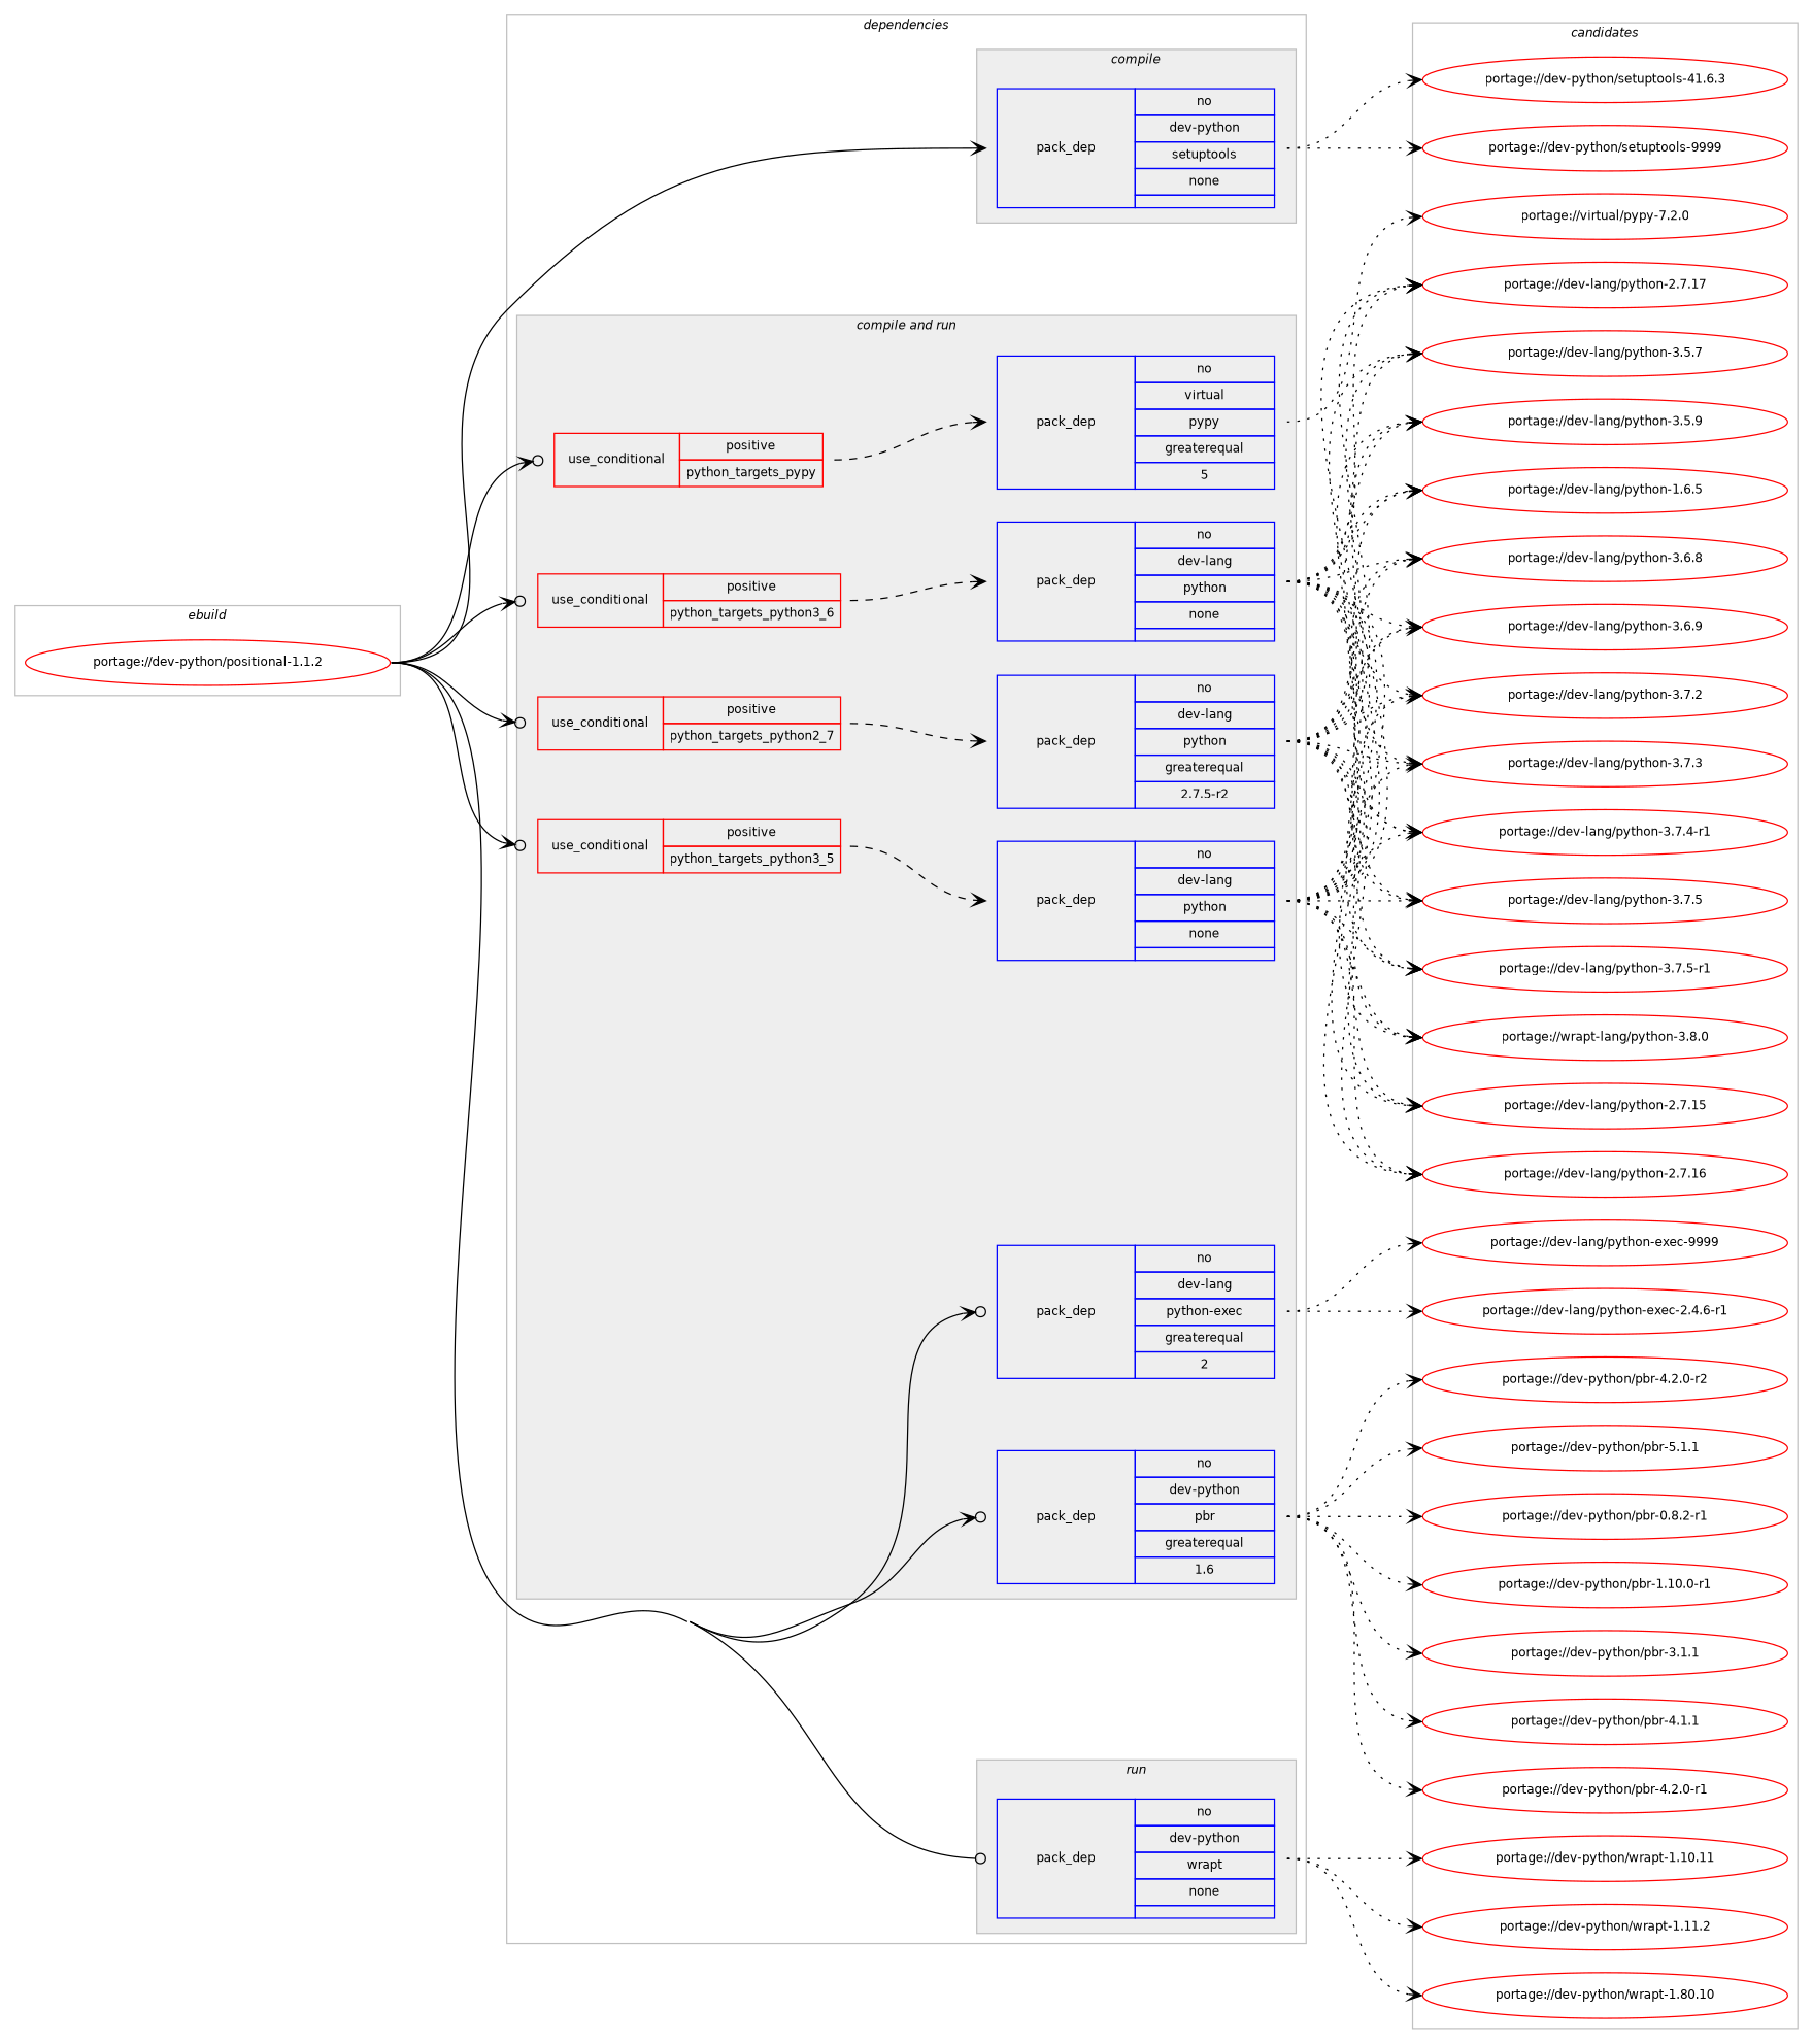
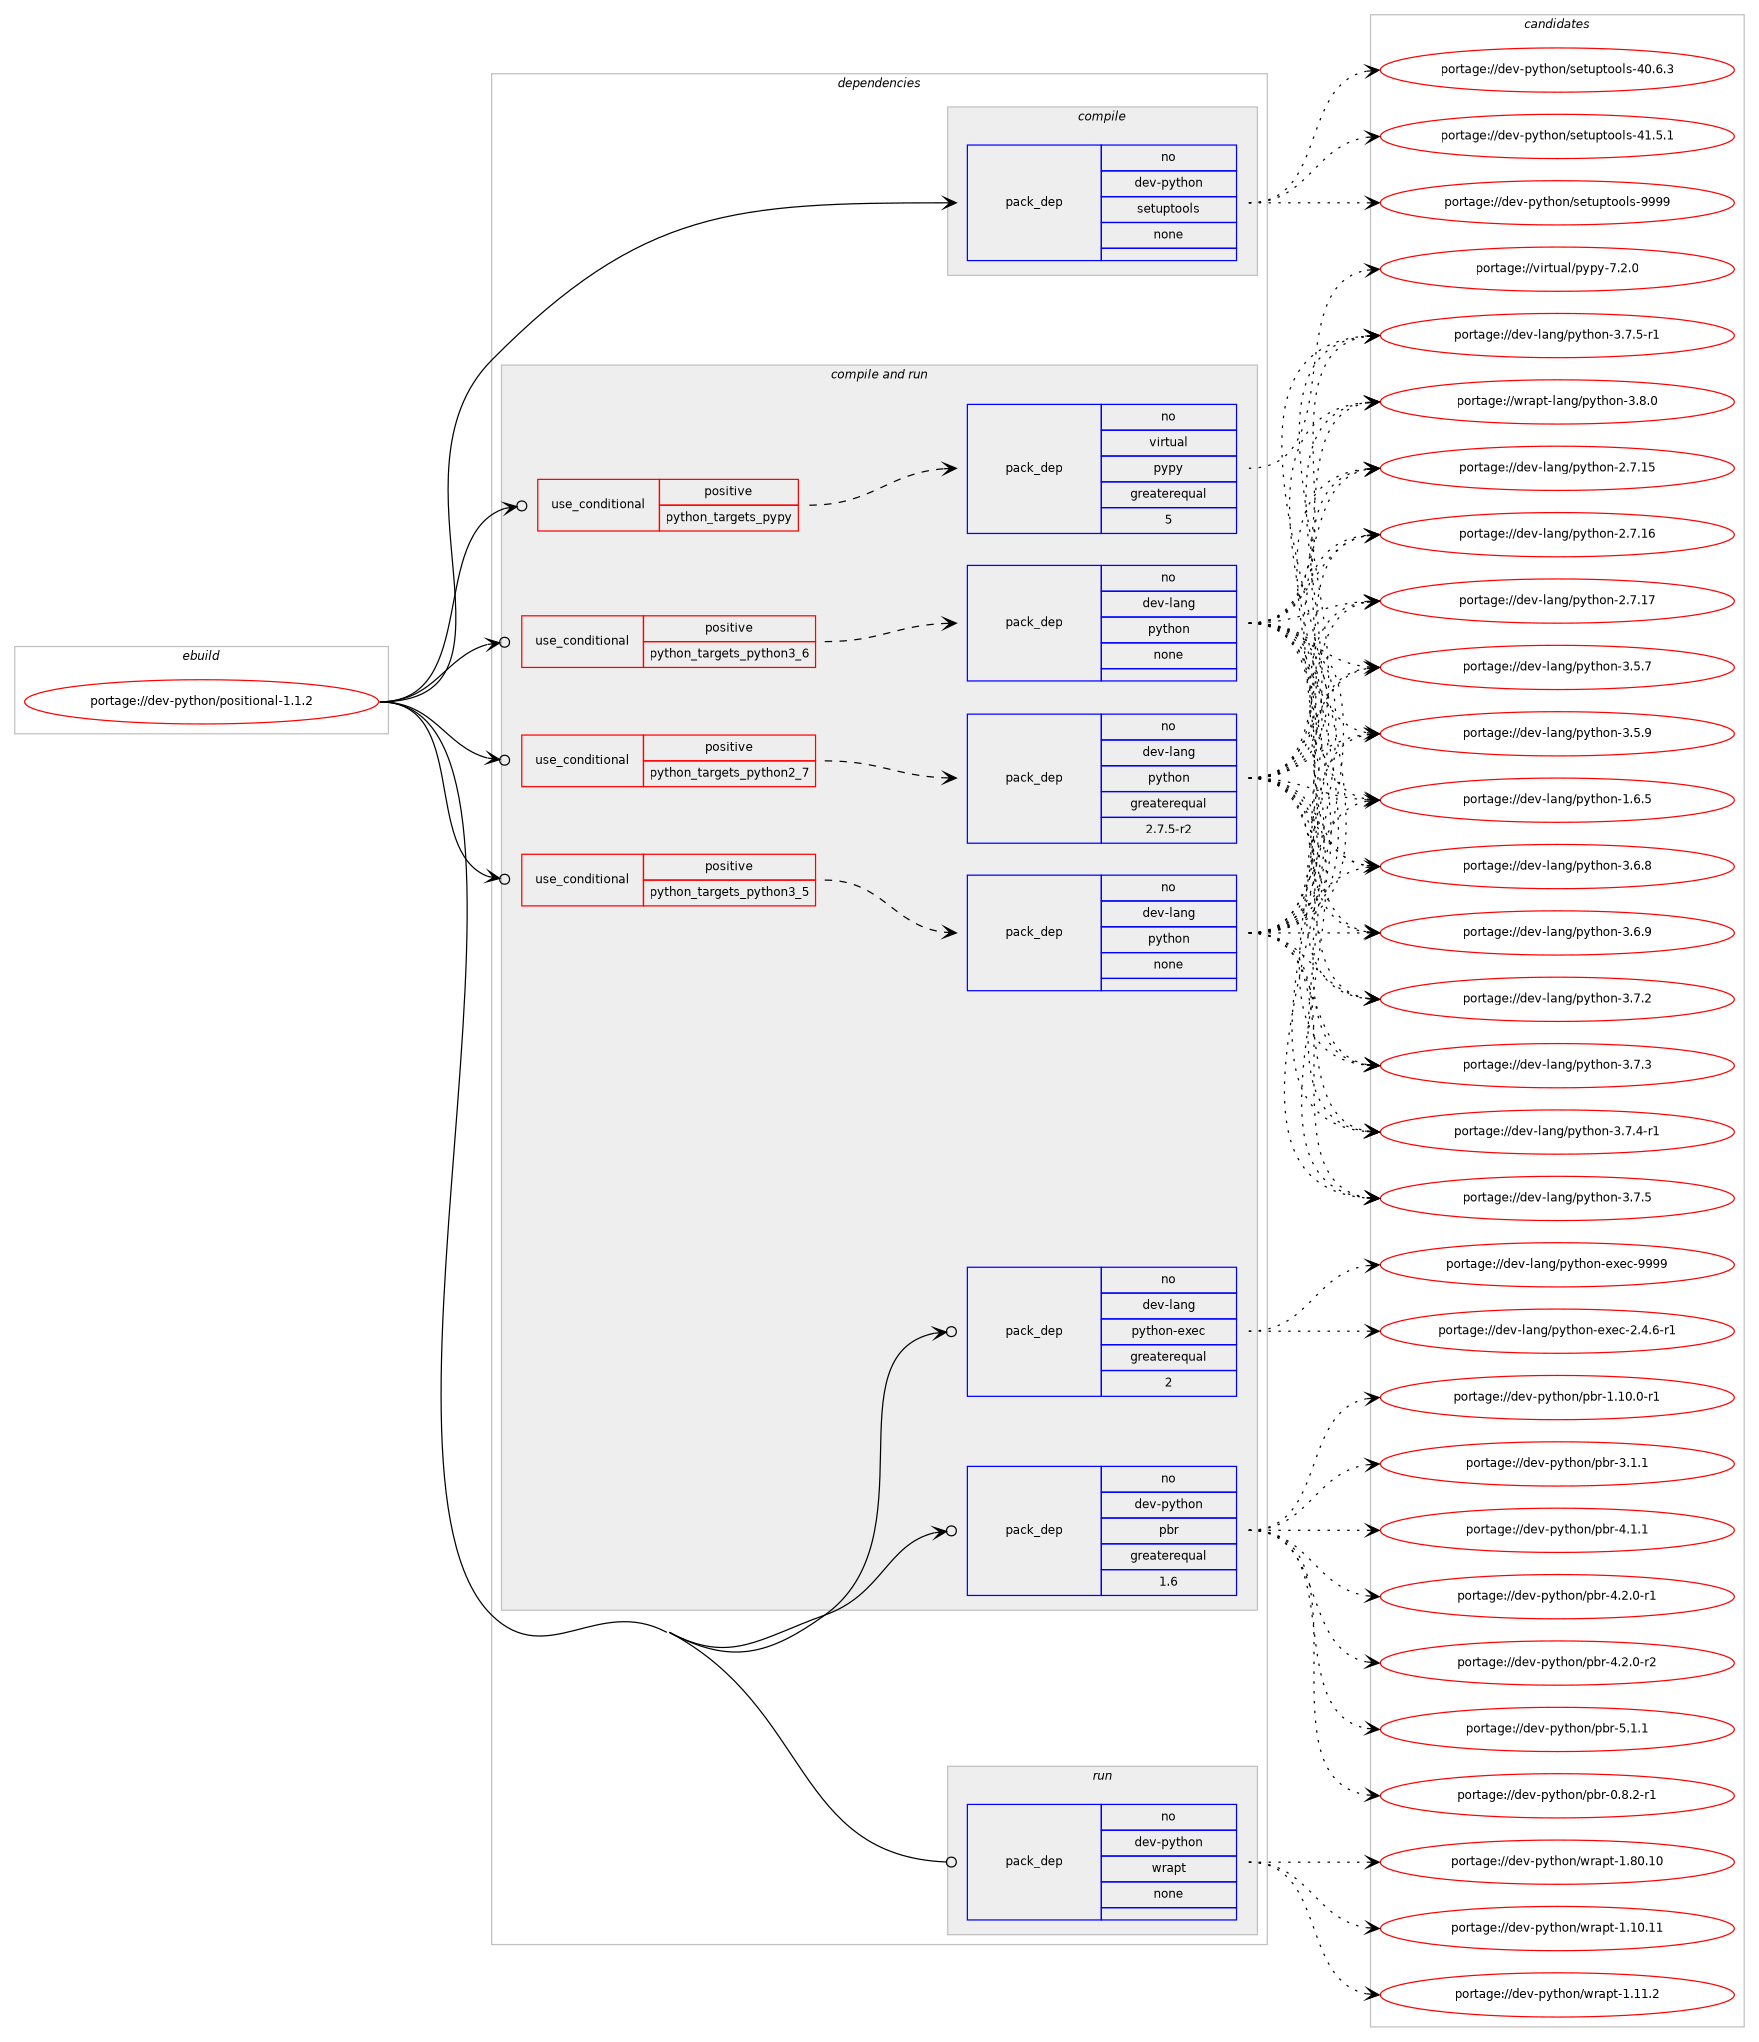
  digraph {
    compound=true
    concentrate=true
    fontname=Helvetica
    fontsize=10
    newrank=true
    rankdir=LR
    ranksep=1.5
    node [color=red fontname=Helvetica fontsize=10]
    edge [arrowhead=vee headport=w style=dotted tailport=e weight=100]
    n1 [label="portage://dev-python/positional-1.1.2" width=4]
    n2 [color=blue label=<<TABLE BORDER="0" CELLBORDER="1" CELLSPACING="0" CELLPADDING="4" WIDTH="220"><TR><TD ROWSPAN="6" CELLPADDING="30">pack_dep</TD></TR><TR><TD WIDTH="110">no</TD></TR><TR><TD>dev-python</TD></TR><TR><TD>setuptools</TD></TR><TR><TD>none</TD></TR><TR><TD></TD></TR></TABLE>> shape=none]
    n3 [color=blue label=<<TABLE BORDER="0" CELLBORDER="1" CELLSPACING="0" CELLPADDING="4" WIDTH="220"><TR><TD ROWSPAN="6" CELLPADDING="30">pack_dep</TD></TR><TR><TD WIDTH="110">no</TD></TR><TR><TD>virtual</TD></TR><TR><TD>pypy</TD></TR><TR><TD>greaterequal</TD></TR><TR><TD>5</TD></TR></TABLE>> shape=none]
    n4 [label=<<TABLE BORDER="0" CELLBORDER="1" CELLSPACING="0" CELLPADDING="4"><TR><TD ROWSPAN="3" CELLPADDING="10">use_conditional</TD></TR><TR><TD>positive</TD></TR><TR><TD>python_targets_pypy</TD></TR></TABLE>> shape=none]
    n5 [color=blue label=<<TABLE BORDER="0" CELLBORDER="1" CELLSPACING="0" CELLPADDING="4" WIDTH="220"><TR><TD ROWSPAN="6" CELLPADDING="30">pack_dep</TD></TR><TR><TD WIDTH="110">no</TD></TR><TR><TD>dev-lang</TD></TR><TR><TD>python</TD></TR><TR><TD>greaterequal</TD></TR><TR><TD>2.7.5-r2</TD></TR></TABLE>> shape=none]
    n6 [label=<<TABLE BORDER="0" CELLBORDER="1" CELLSPACING="0" CELLPADDING="4"><TR><TD ROWSPAN="3" CELLPADDING="10">use_conditional</TD></TR><TR><TD>positive</TD></TR><TR><TD>python_targets_python2_7</TD></TR></TABLE>> shape=none]
    n7 [color=blue label=<<TABLE BORDER="0" CELLBORDER="1" CELLSPACING="0" CELLPADDING="4" WIDTH="220"><TR><TD ROWSPAN="6" CELLPADDING="30">pack_dep</TD></TR><TR><TD WIDTH="110">no</TD></TR><TR><TD>dev-lang</TD></TR><TR><TD>python</TD></TR><TR><TD>none</TD></TR><TR><TD></TD></TR></TABLE>> shape=none]
    n8 [label=<<TABLE BORDER="0" CELLBORDER="1" CELLSPACING="0" CELLPADDING="4"><TR><TD ROWSPAN="3" CELLPADDING="10">use_conditional</TD></TR><TR><TD>positive</TD></TR><TR><TD>python_targets_python3_5</TD></TR></TABLE>> shape=none]
    n9 [color=blue label=<<TABLE BORDER="0" CELLBORDER="1" CELLSPACING="0" CELLPADDING="4" WIDTH="220"><TR><TD ROWSPAN="6" CELLPADDING="30">pack_dep</TD></TR><TR><TD WIDTH="110">no</TD></TR><TR><TD>dev-lang</TD></TR><TR><TD>python</TD></TR><TR><TD>none</TD></TR><TR><TD></TD></TR></TABLE>> shape=none]
    n10 [label=<<TABLE BORDER="0" CELLBORDER="1" CELLSPACING="0" CELLPADDING="4"><TR><TD ROWSPAN="3" CELLPADDING="10">use_conditional</TD></TR><TR><TD>positive</TD></TR><TR><TD>python_targets_python3_6</TD></TR></TABLE>> shape=none]
    n11 [color=blue label=<<TABLE BORDER="0" CELLBORDER="1" CELLSPACING="0" CELLPADDING="4" WIDTH="220"><TR><TD ROWSPAN="6" CELLPADDING="30">pack_dep</TD></TR><TR><TD WIDTH="110">no</TD></TR><TR><TD>dev-lang</TD></TR><TR><TD>python-exec</TD></TR><TR><TD>greaterequal</TD></TR><TR><TD>2</TD></TR></TABLE>> shape=none]
    n12 [color=blue label=<<TABLE BORDER="0" CELLBORDER="1" CELLSPACING="0" CELLPADDING="4" WIDTH="220"><TR><TD ROWSPAN="6" CELLPADDING="30">pack_dep</TD></TR><TR><TD WIDTH="110">no</TD></TR><TR><TD>dev-python</TD></TR><TR><TD>pbr</TD></TR><TR><TD>greaterequal</TD></TR><TR><TD>1.6</TD></TR></TABLE>> shape=none]
    n13 [color=blue label=<<TABLE BORDER="0" CELLBORDER="1" CELLSPACING="0" CELLPADDING="4" WIDTH="220"><TR><TD ROWSPAN="6" CELLPADDING="30">pack_dep</TD></TR><TR><TD WIDTH="110">no</TD></TR><TR><TD>dev-python</TD></TR><TR><TD>wrapt</TD></TR><TR><TD>none</TD></TR><TR><TD></TD></TR></TABLE>> shape=none]
-   n14 [label="portage://dev-python/setuptools-41.6.3" width=4]
+   n14 [label="portage://dev-python/setuptools-40.6.3" width=4]
+   n15 [label="portage://dev-python/setuptools-41.5.1" width=4]
    n16 [label="portage://dev-python/setuptools-9999" width=4]
    n17 [label="portage://virtual/pypy-7.2.0" width=4]
    n18 [label="portage://dev-lang/python-2.7.15" width=4]
    n19 [label="portage://dev-lang/python-2.7.16" width=4]
    n20 [label="portage://dev-lang/python-2.7.17" width=4]
    n21 [label="portage://dev-lang/python-3.5.7" width=4]
    n22 [label="portage://dev-lang/python-3.5.9" width=4]
    n23 [label="portage://dev-lang/python-1.6.5" width=4]
    n24 [label="portage://dev-lang/python-3.6.8" width=4]
    n25 [label="portage://dev-lang/python-3.6.9" width=4]
    n26 [label="portage://dev-lang/python-3.7.2" width=4]
    n27 [label="portage://dev-lang/python-3.7.3" width=4]
    n28 [label="portage://dev-lang/python-3.7.4-r1" width=4]
    n29 [label="portage://dev-lang/python-3.7.5" width=4]
    n30 [label="portage://dev-lang/python-3.7.5-r1" width=4]
    n31 [label="portage://wrapt-lang/python-3.8.0" width=4]
    n32 [label="portage://dev-lang/python-exec-2.4.6-r1" width=4]
    n33 [label="portage://dev-lang/python-exec-9999" width=4]
    n34 [label="portage://dev-python/pbr-0.8.2-r1" width=4]
    n35 [label="portage://dev-python/pbr-1.10.0-r1" width=4]
    n36 [label="portage://dev-python/pbr-3.1.1" width=4]
    n37 [label="portage://dev-python/pbr-4.1.1" width=4]
    n38 [label="portage://dev-python/pbr-4.2.0-r1" width=4]
    n39 [label="portage://dev-python/pbr-4.2.0-r2" width=4]
    n40 [label="portage://dev-python/pbr-5.1.1" width=4]
    n41 [label="portage://dev-python/wrapt-1.80.10" width=4]
    n42 [label="portage://dev-python/wrapt-1.10.11" width=4]
    n43 [label="portage://dev-python/wrapt-1.11.2" width=4]
    subgraph cluster_1 {
      color=gray
      label=<<i>ebuild</i>>
      rank=same
      n1
    }
    subgraph cluster_2 {
      color=gray
      label=<<i>dependencies</i>>
      subgraph cluster_3 {
        color=gray
        fillcolor="#eeeeee"
        label=<<i>compile</i>>
        style=filled
        subgraph sub_4 {
          color=gray
          fillcolor="#eeeeee"
          label=<<i>compile</i>>
          style=filled
          n2
        }
      }
      subgraph cluster_5 {
        color=gray
        fillcolor="#eeeeee"
        label=<<i>compile and run</i>>
        style=filled
        subgraph sub_6 {
          color=gray
          fillcolor="#eeeeee"
          label=<<i>compile and run</i>>
          style=filled
          n4
          subgraph sub_7 {
            color=gray
            fillcolor="#eeeeee"
            label=<<i>compile and run</i>>
            style=filled
            n3
          }
        }
        subgraph sub_8 {
          color=gray
          fillcolor="#eeeeee"
          label=<<i>compile and run</i>>
          style=filled
          n6
          subgraph sub_9 {
            color=gray
            fillcolor="#eeeeee"
            label=<<i>compile and run</i>>
            style=filled
            n5
          }
        }
        subgraph sub_10 {
          color=gray
          fillcolor="#eeeeee"
          label=<<i>compile and run</i>>
          style=filled
          n8
          subgraph sub_11 {
            color=gray
            fillcolor="#eeeeee"
            label=<<i>compile and run</i>>
            style=filled
            n7
          }
        }
        subgraph sub_12 {
          color=gray
          fillcolor="#eeeeee"
          label=<<i>compile and run</i>>
          style=filled
          n10
          subgraph sub_13 {
            color=gray
            fillcolor="#eeeeee"
            label=<<i>compile and run</i>>
            style=filled
            n9
          }
        }
        subgraph sub_14 {
          color=gray
          fillcolor="#eeeeee"
          label=<<i>compile and run</i>>
          style=filled
          n11
        }
        subgraph sub_15 {
          color=gray
          fillcolor="#eeeeee"
          label=<<i>compile and run</i>>
          style=filled
          n12
        }
      }
      subgraph cluster_16 {
        color=gray
        fillcolor="#eeeeee"
        label=<<i>run</i>>
        style=filled
        subgraph sub_17 {
          color=gray
          fillcolor="#eeeeee"
          label=<<i>run</i>>
          style=filled
          n13
        }
      }
    }
    subgraph cluster_18 {
      color=gray
      label=<<i>candidates</i>>
      rank=same
      subgraph sub_19 {
        color=black
        label=<<i>candidates</i>>
        nodesep=1
        rank=same
        n14
+       n15
        n16
      }
      subgraph sub_20 {
        color=black
        label=<<i>candidates</i>>
        nodesep=1
        rank=same
        n17
      }
      subgraph sub_21 {
        color=black
        label=<<i>candidates</i>>
        nodesep=1
        rank=same
        n18
        n19
        n20
        n21
        n22
        n23
        n24
        n25
        n26
        n27
        n28
        n29
        n30
        n31
      }
      subgraph sub_22 {
        color=black
        label=<<i>candidates</i>>
        nodesep=1
        rank=same
        n18
        n19
        n20
        n21
        n22
        n23
        n24
        n25
        n26
        n27
        n28
        n29
        n30
        n31
      }
      subgraph sub_23 {
        color=black
        label=<<i>candidates</i>>
        nodesep=1
        rank=same
        n18
        n19
        n20
        n21
        n22
        n23
        n24
        n25
        n26
        n27
        n28
        n29
        n30
        n31
      }
      subgraph sub_24 {
        color=black
        label=<<i>candidates</i>>
        nodesep=1
        rank=same
        n32
        n33
      }
      subgraph sub_25 {
        color=black
        label=<<i>candidates</i>>
        nodesep=1
        rank=same
        n34
        n35
        n36
        n37
        n38
        n39
        n40
      }
      subgraph sub_26 {
        color=black
        label=<<i>candidates</i>>
        nodesep=1
        rank=same
        n41
        n42
        n43
      }
    }
    n1 -> n2 [style=solid weight=20]
    n1 -> n4 [arrowhead=odotvee style=solid weight=20]
    n1 -> n6 [arrowhead=odotvee style=solid weight=20]
    n1 -> n8 [arrowhead=odotvee style=solid weight=20]
    n1 -> n10 [arrowhead=odotvee style=solid weight=20]
    n1 -> n11 [arrowhead=odotvee style=solid weight=20]
    n1 -> n12 [arrowhead=odotvee style=solid weight=20]
    n1 -> n13 [arrowhead=odot style=solid weight=20]
    n2 -> n14
+   n2 -> n15
    n2 -> n16
    n3 -> n17
    n4 -> n3 [style=dashed weight=20]
    n5 -> n18
    n5 -> n19
    n5 -> n20
    n5 -> n21
    n5 -> n22
    n5 -> n23
    n5 -> n24
    n5 -> n25
    n5 -> n26
    n5 -> n27
    n5 -> n28
    n5 -> n29
    n5 -> n30
    n5 -> n31
    n6 -> n5 [style=dashed weight=20]
    n7 -> n18
    n7 -> n19
    n7 -> n20
    n7 -> n21
    n7 -> n22
    n7 -> n23
    n7 -> n24
    n7 -> n25
    n7 -> n26
    n7 -> n27
    n7 -> n28
    n7 -> n29
    n7 -> n30
    n7 -> n31
    n8 -> n7 [style=dashed weight=20]
    n9 -> n18
    n9 -> n19
    n9 -> n20
    n9 -> n21
    n9 -> n22
    n9 -> n23
    n9 -> n24
    n9 -> n25
    n9 -> n26
    n9 -> n27
    n9 -> n28
    n9 -> n29
    n9 -> n30
    n9 -> n31
    n10 -> n9 [style=dashed weight=20]
    n11 -> n32
    n11 -> n33
    n12 -> n34
    n12 -> n35
    n12 -> n36
    n12 -> n37
    n12 -> n38
    n12 -> n39
    n12 -> n40
    n13 -> n41
    n13 -> n42
    n13 -> n43
  }
